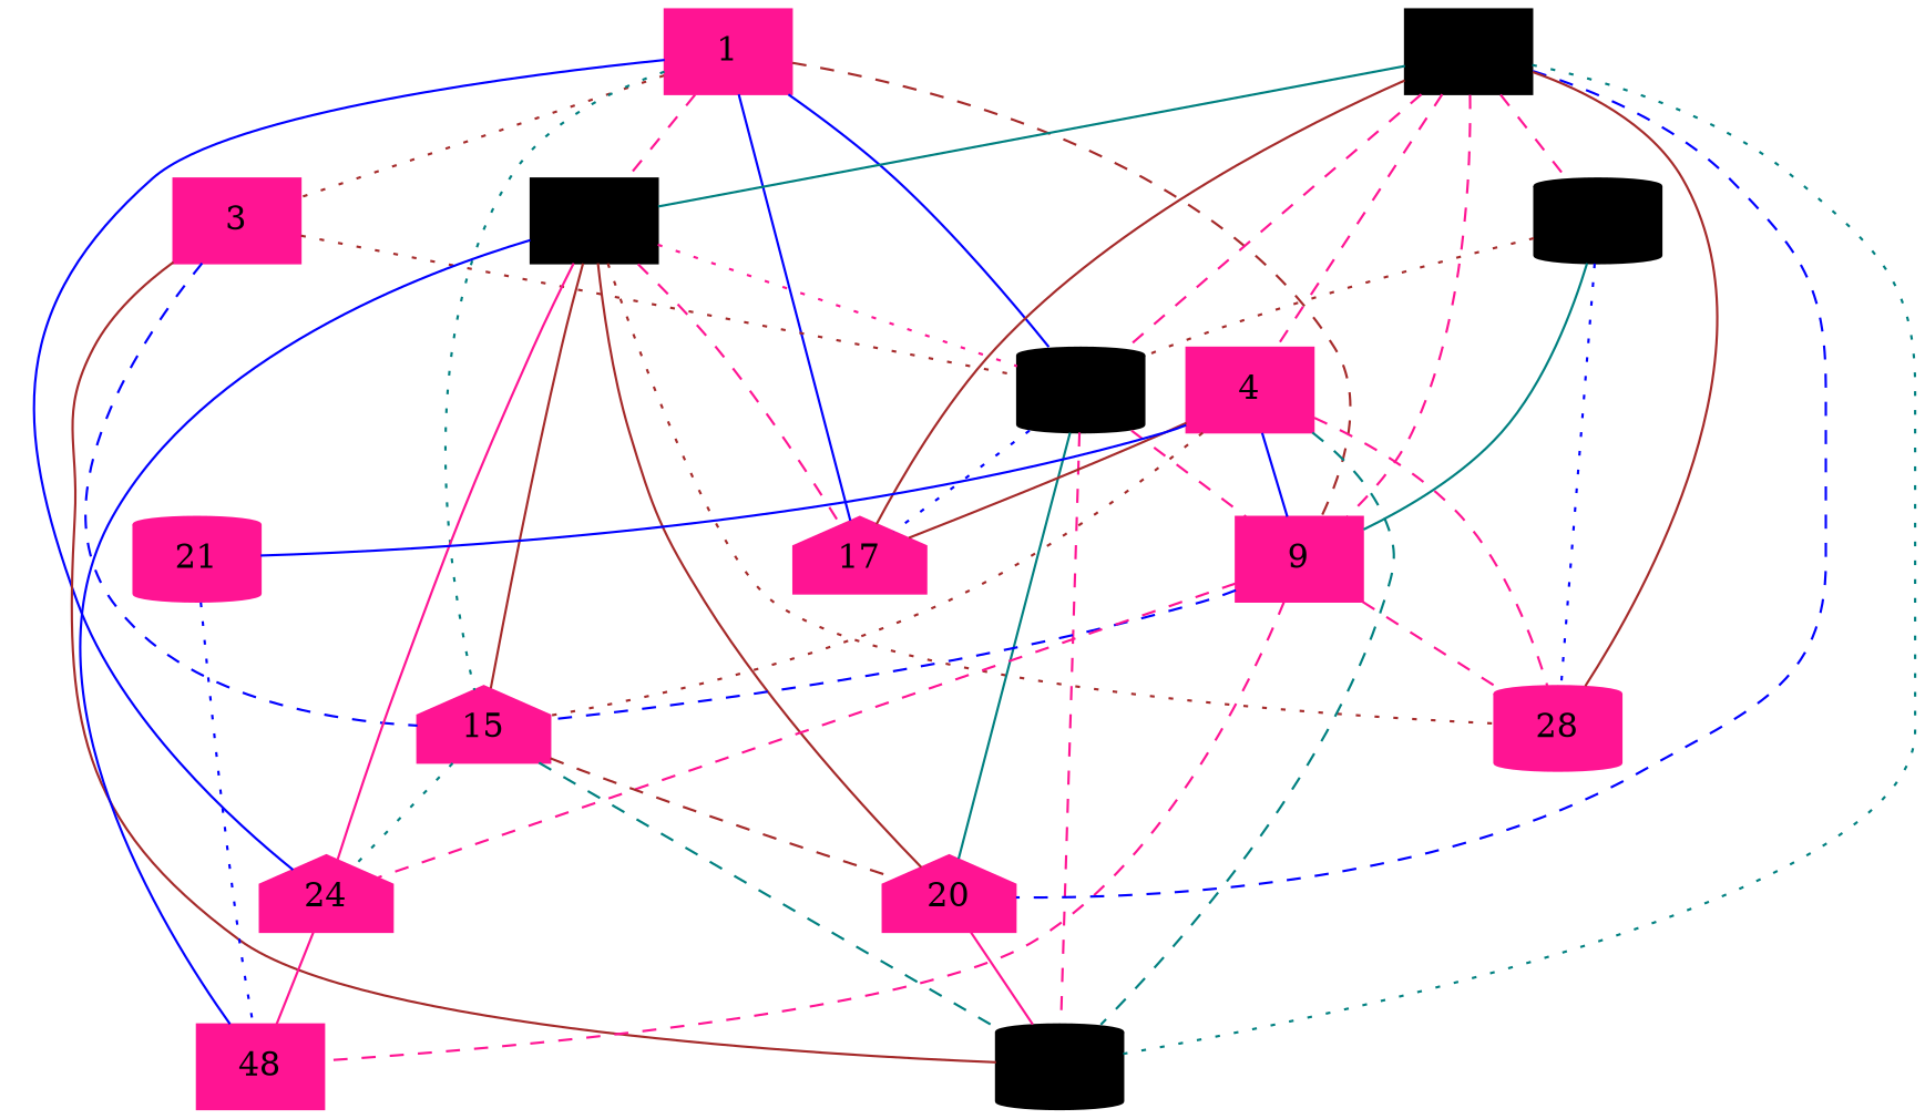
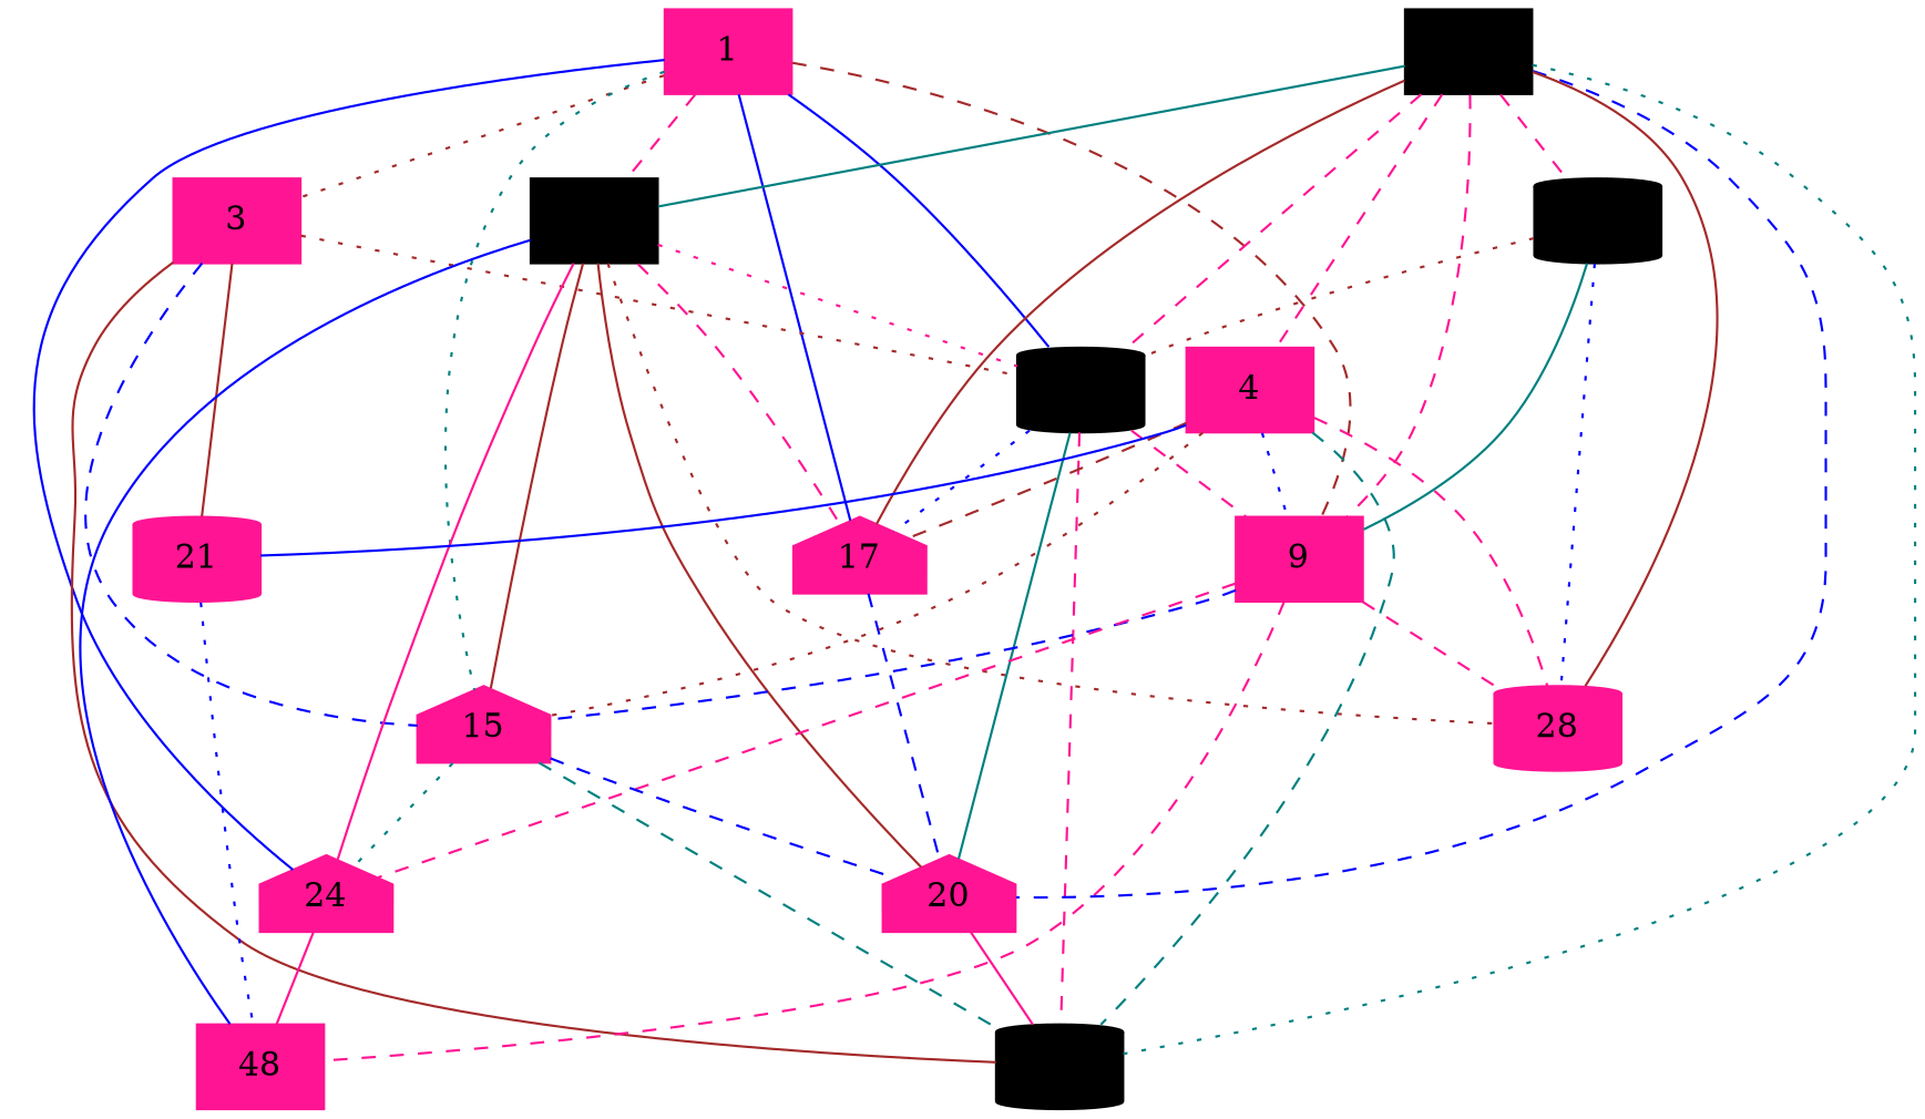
  graph {
    node [color=deeppink shape=box style=filled]
    edge [color=deeppink style=dashed]
    1 [super="+14+13"]
    3 [super="+6"]
    7 [color=black super="+43+10+18"]
    8 [color=black shape=cylinder super="+11+45"]
    9 [super="+31+34+32"]
    15 [shape=house super="+23+40+36"]
    17 [shape=house super="+30"]
    24 [shape=house super="+29"]
    52 [color=black shape=cylinder super="+54"]
    21 [shape=cylinder]
    20 [shape=house super="+39+38"]
    28 [shape=cylinder super="+46"]
    48
    2 [color=black super="+12+55"]
    4 [super="+27+42+37+25"]
    5 [color=black shape=cylinder]
    1 -- 3 [color=brown style=dotted]
    1 -- 7
    1 -- 8 [color=blue style=solid]
    1 -- 9 [color=brown weight=2]
    1 -- 15 [color=teal style=dotted]
    1 -- 17 [color=blue style=solid]
    1 -- 24 [color=blue style=solid]
    3 -- 8 [color=brown style=dotted]
    3 -- 15 [color=blue]
    3 -- 52 [color=brown style=solid]
+   3 -- 21 [color=brown style=solid]
    7 -- 8 [style=dotted weight=2]
    7 -- 15 [color=brown style=solid weight=4]
    7 -- 17
    7 -- 24 [style=solid weight=2]
    7 -- 20 [color=brown style=solid weight=2]
    7 -- 28 [color=brown style=dotted]
    7 -- 48 [color=blue style=solid]
    8 -- 9 [weight=2]
    8 -- 17 [color=blue style=dotted]
    8 -- 52
    8 -- 20 [color=teal style=solid weight=2]
    9 -- 15 [color=blue]
    9 -- 24
    9 -- 28
    9 -- 48
    15 -- 24 [color=teal style=dotted]
    15 -- 52 [color=teal]
-   15 -- 20 [color=brown]
+   15 -- 20 [color=blue]
+   17 -- 20 [color=blue]
    24 -- 48 [style=solid]
    21 -- 48 [color=blue style=dotted]
    20 -- 52 [style=solid]
    2 -- 7 [color=teal style=solid weight=2]
    2 -- 8
    2 -- 9 [weight=2]
    2 -- 17 [color=brown style=solid]
    2 -- 52 [color=teal style=dotted]
    2 -- 20 [color=blue weight=3]
    2 -- 28 [color=brown style=solid]
    2 -- 4 [weight=2]
    2 -- 5
-   4 -- 9 [color=blue style=solid weight=2]
+   4 -- 9 [color=blue style=dotted weight=2]
    4 -- 15 [color=brown style=dotted weight=2]
-   4 -- 17 [color=brown style=solid]
+   4 -- 17 [color=brown]
    4 -- 52 [color=teal]
    4 -- 21 [color=blue style=solid weight=2]
    4 -- 28 [weight=2]
    5 -- 8 [color=brown style=dotted]
    5 -- 9 [color=teal style=solid]
    5 -- 28 [color=blue style=dotted]
  }
